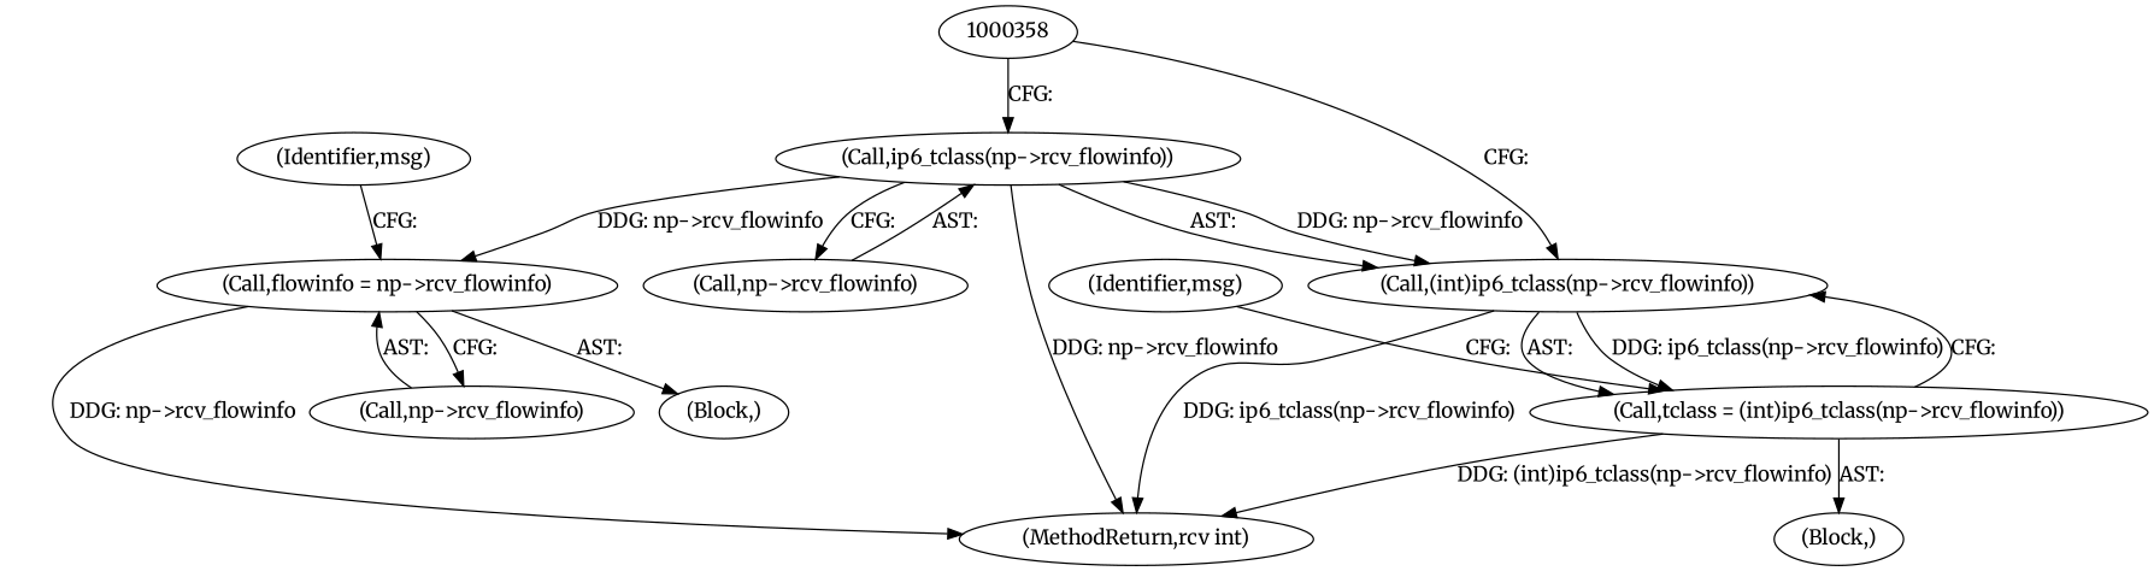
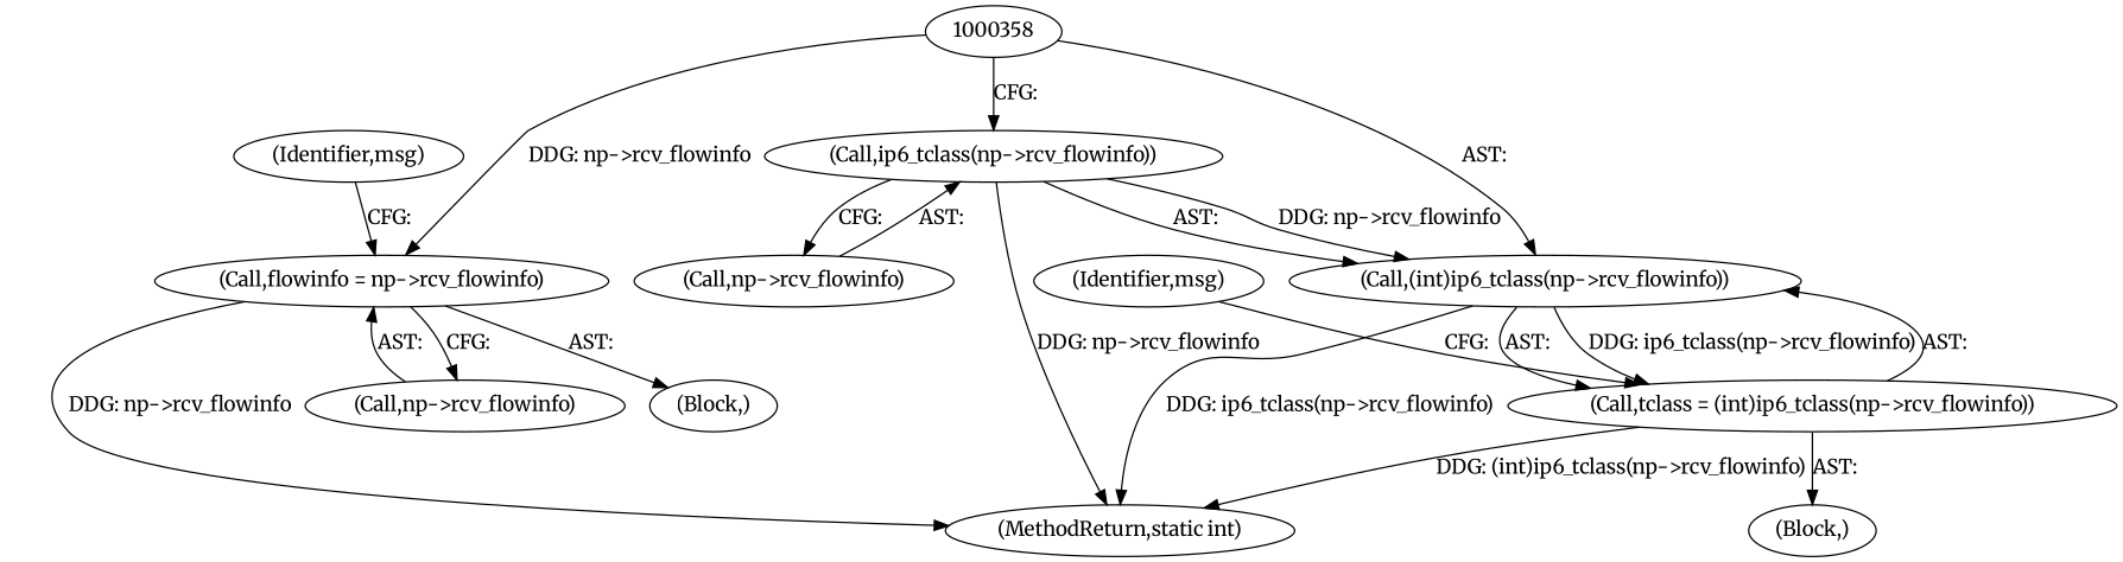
  digraph {
    fontname=Merriweather
    node [fontname=Merriweather]
    edge [fontname=Merriweather]
    n1 [label="(Call,ip6_tclass(np->rcv_flowinfo))"]
    n2 [label="(Call,(int)ip6_tclass(np->rcv_flowinfo))"]
    n3 [label="(Call,flowinfo = np->rcv_flowinfo)"]
-   n4 [label="(MethodReturn,rcv int)"]
+   n4 [label="(MethodReturn,static int)"]
    n5 [label="(Call,np->rcv_flowinfo)"]
    n6 [label="(Call,tclass = (int)ip6_tclass(np->rcv_flowinfo))"]
    n7 [label="(Block,)"]
    n8 [label="(Call,np->rcv_flowinfo)"]
    n9 [label="(Block,)"]
    n10 [label="(Identifier,msg)"]
    n11 [label="(Identifier,msg)"]
    1000358
    n1 -> n2 [label="AST: "]
    n1 -> n2 [label="DDG: np->rcv_flowinfo"]
-   n1 -> n3 [label="DDG: np->rcv_flowinfo"]
+   1000358 -> n3 [label="DDG: np->rcv_flowinfo"]
    n1 -> n4 [label="DDG: np->rcv_flowinfo"]
    n1 -> n5 [label="CFG: "]
    n2 -> n4 [label="DDG: ip6_tclass(np->rcv_flowinfo)"]
    n2 -> n6 [label="AST: "]
    n2 -> n6 [label="DDG: ip6_tclass(np->rcv_flowinfo)"]
    n3 -> n4 [label="DDG: np->rcv_flowinfo"]
    n3 -> n7 [label="AST: "]
    n3 -> n8 [label="CFG: "]
    n5 -> n1 [label="AST: "]
-   n6 -> n2 [label="CFG: "]
+   n6 -> n2 [label="AST: "]
    n6 -> n4 [label="DDG: (int)ip6_tclass(np->rcv_flowinfo)"]
    n6 -> n9 [label="AST: "]
    n8 -> n3 [label="AST: "]
    n10 -> n6 [label="CFG: "]
    n11 -> n3 [label="CFG: "]
    1000358 -> n1 [label="CFG: "]
-   1000358 -> n2 [label="CFG: "]
+   1000358 -> n2 [label="AST: "]
  }
